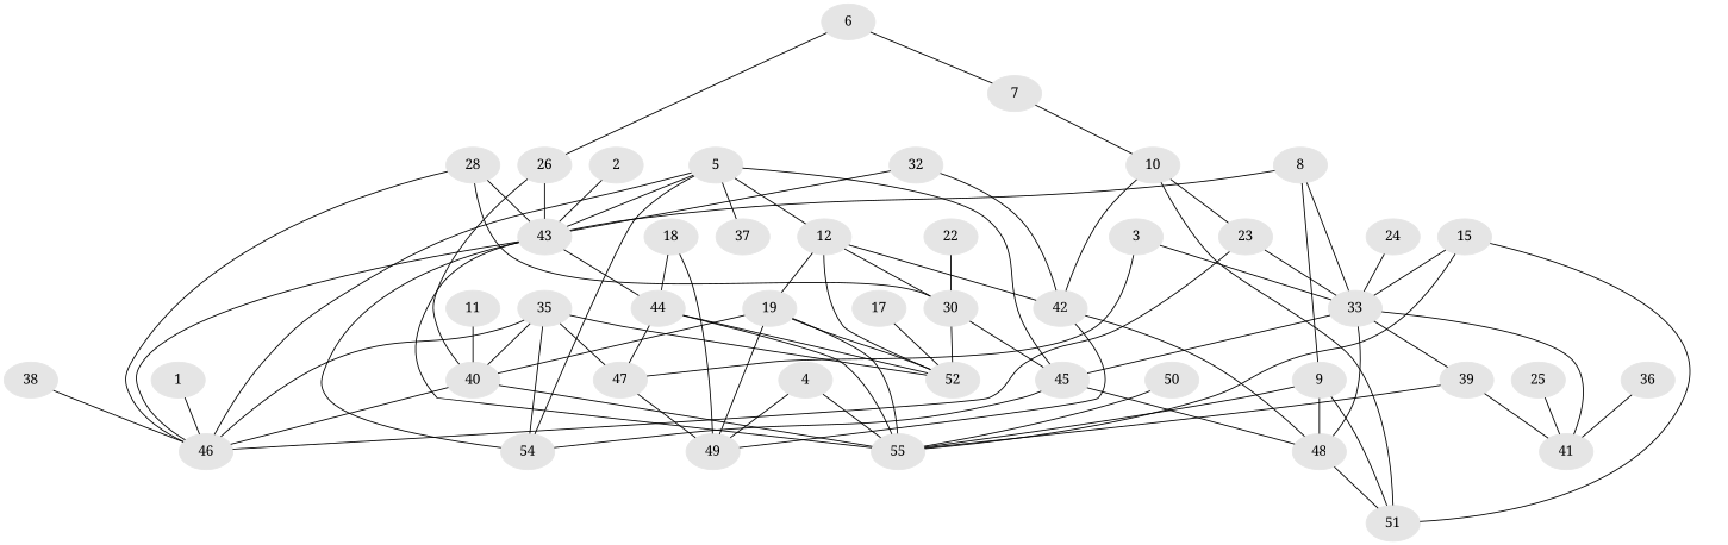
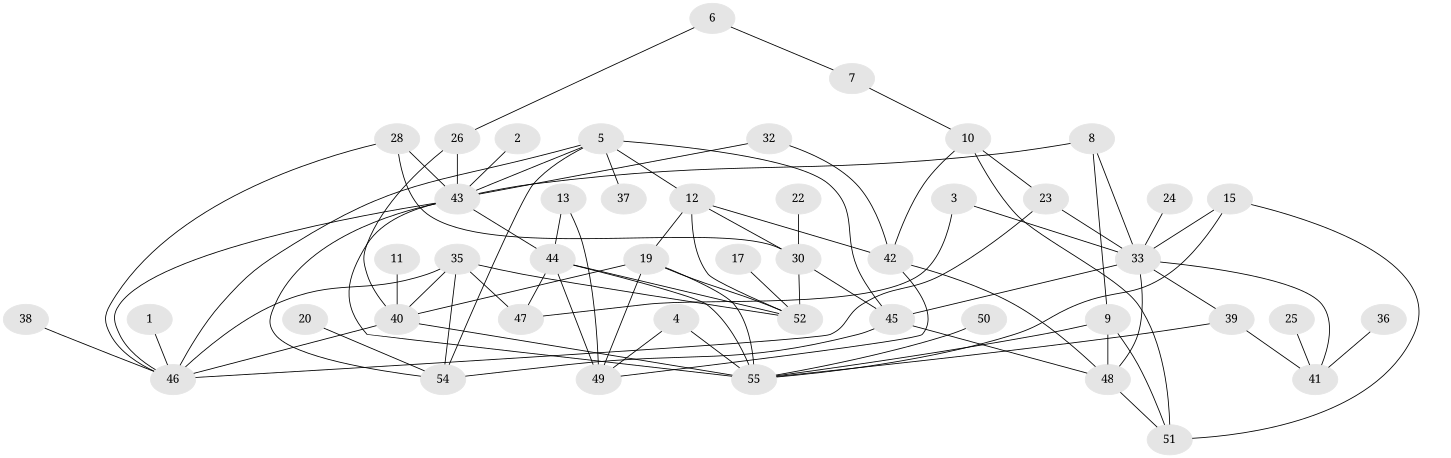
  graph {
    fontname="Noto Serif"
    node [color=gray90 fontname="Noto Serif" style=filled]
    edge [fontname="Noto Serif" weight=1.0]
    1
    46
    2
    43
    55
    54
    44
    3
    33
    47
    45
    48
    41
    39
    4
    49
    5
    12
    37
    42
    19
    30
    52
    6
    7
    26
    10
    40
    51
    23
    8
    9
    11
    15
    17
-   18
+   18 [label=13]
+   20
    22
    24
    25
    28
    32
    35
    36
    38
    50
    1 -- 46
    2 -- 43
    43 -- 46
    43 -- 55
    43 -- 54
    43 -- 44
    44 -- 55
    44 -- 47
-   47 -- 49
+   44 -- 49
    44 -- 52
    3 -- 33
    3 -- 47
    33 -- 45
    33 -- 48
    33 -- 41
    33 -- 39
    45 -- 54
    45 -- 48
    48 -- 51
    39 -- 55
    39 -- 41
    4 -- 55
    4 -- 49
    5 -- 46
    5 -- 43
    5 -- 54
    5 -- 45
    5 -- 12
    5 -- 37
    12 -- 42
    12 -- 19
    12 -- 30
    12 -- 52
    42 -- 48
    42 -- 49
    19 -- 55
    19 -- 49
    19 -- 52
    19 -- 40
    30 -- 45
    30 -- 52
    6 -- 7
    6 -- 26
    7 -- 10
    26 -- 43
    26 -- 40
    10 -- 42
    10 -- 51
    10 -- 23
    40 -- 46
    40 -- 55
    23 -- 46
    23 -- 33
    8 -- 43
    8 -- 33
    8 -- 9
    9 -- 55
    9 -- 48 [weight=3.0]
    9 -- 51
    11 -- 40
    15 -- 55
    15 -- 33
    15 -- 51
    17 -- 52
    18 -- 44
    18 -- 49 [weight=2.0]
+   20 -- 54
    22 -- 30
    24 -- 33
    25 -- 41
    28 -- 46
    28 -- 43
    28 -- 30
    32 -- 43
    32 -- 42
    35 -- 46
    35 -- 54
    35 -- 47
    35 -- 52
    35 -- 40
    36 -- 41
    38 -- 46
    50 -- 55
  }
